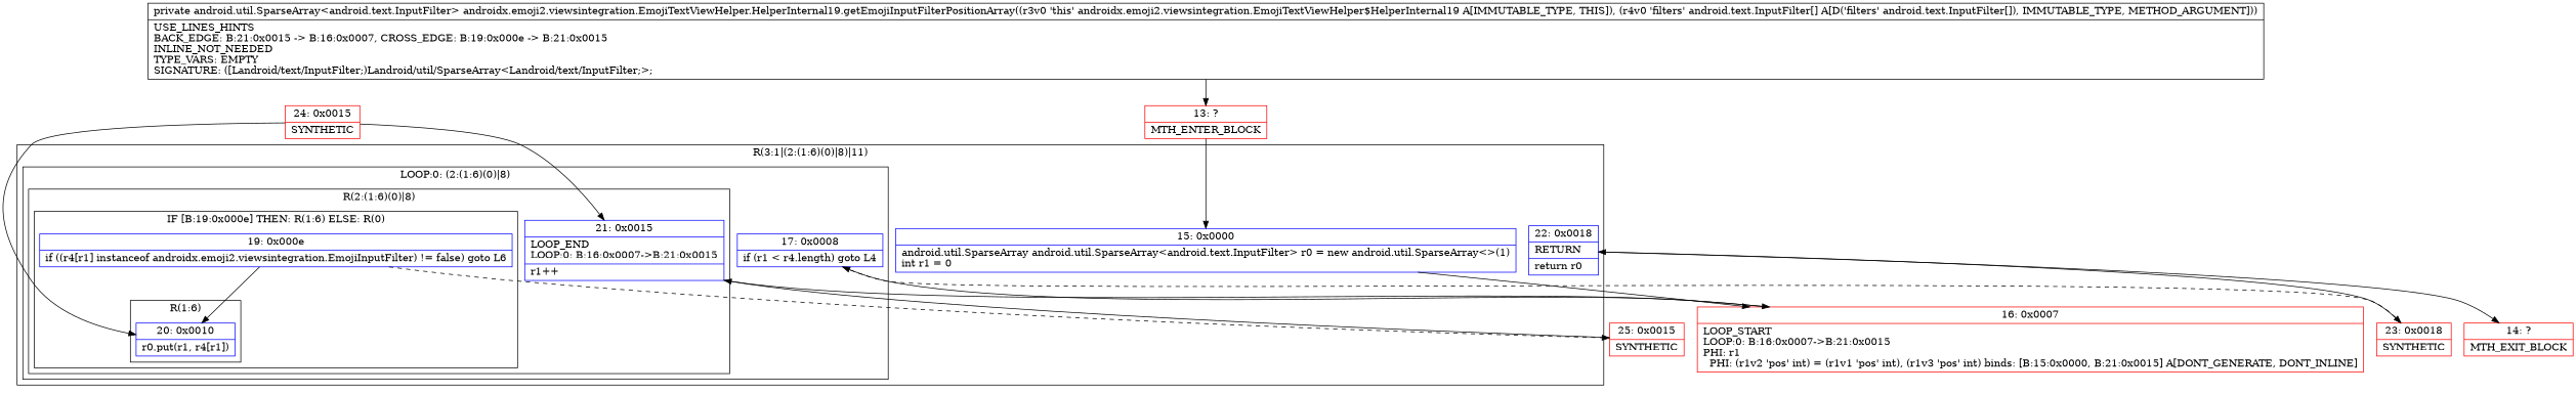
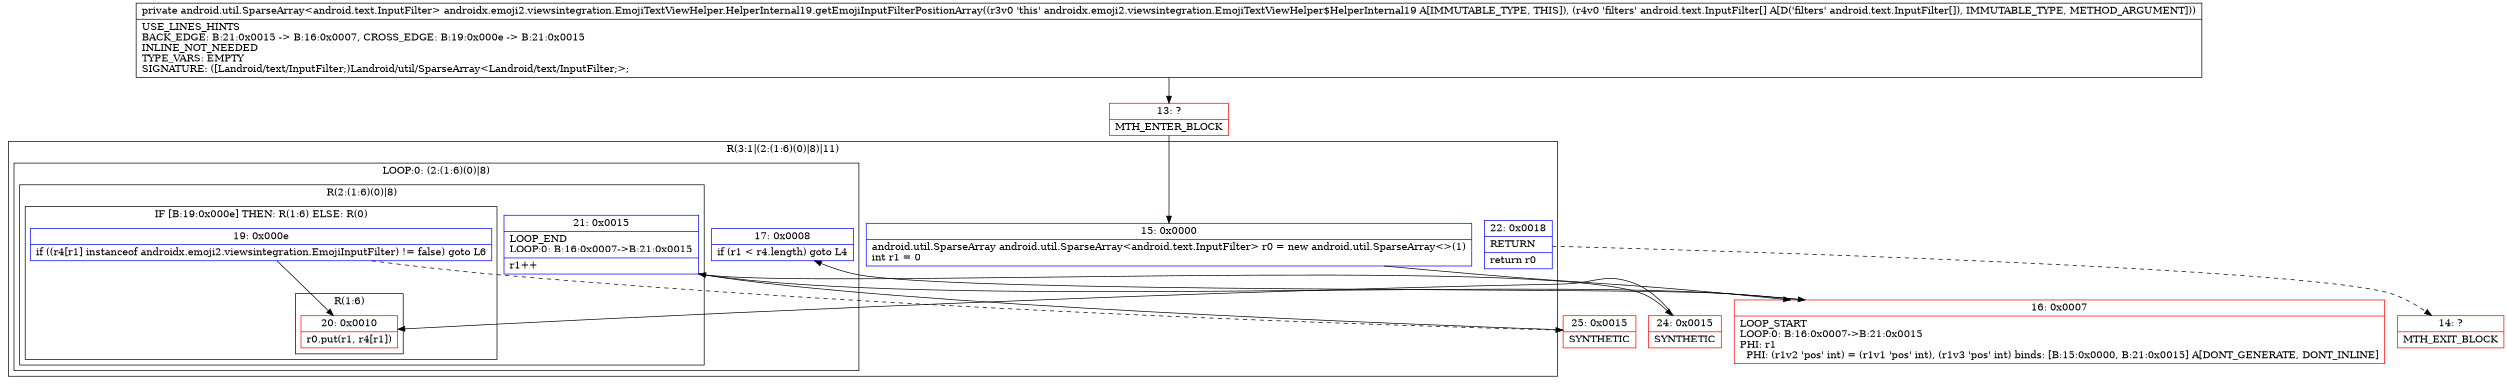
  digraph {
    node [color=blue shape=record]
-   n1 [label="{20\:\ 0x0010|r0.put(r1, r4[r1])\l}"]
+   n1 [color=red label="{20\:\ 0x0010|r0.put(r1, r4[r1])\l}"]
    n2 [label="{19\:\ 0x000e|if ((r4[r1] instanceof androidx.emoji2.viewsintegration.EmojiInputFilter) != false) goto L6\l}"]
    n3 [label="{21\:\ 0x0015|LOOP_END\lLOOP:0: B:16:0x0007\-\>B:21:0x0015\l|r1++\l}"]
    n4 [label="{17\:\ 0x0008|if (r1 \< r4.length) goto L4\l}"]
    n5 [label="{15\:\ 0x0000|android.util.SparseArray android.util.SparseArray\<android.text.InputFilter\> r0 = new android.util.SparseArray\<\>(1)\lint r1 = 0\l}"]
    n6 [label="{22\:\ 0x0018|RETURN\l|return r0\l}"]
    n7 [color=red label="{25\:\ 0x0015|SYNTHETIC\l}"]
    n8 [color=red label="{16\:\ 0x0007|LOOP_START\lLOOP:0: B:16:0x0007\-\>B:21:0x0015\lPHI: r1 \l  PHI: (r1v2 'pos' int) = (r1v1 'pos' int), (r1v3 'pos' int) binds: [B:15:0x0000, B:21:0x0015] A[DONT_GENERATE, DONT_INLINE]\l}"]
-   n9 [color=red label="{23\:\ 0x0018|SYNTHETIC\l}"]
    n10 [color=red label="{14\:\ ?|MTH_EXIT_BLOCK\l}"]
    n11 [color=red label="{24\:\ 0x0015|SYNTHETIC\l}"]
    n12 [color=red label="{13\:\ ?|MTH_ENTER_BLOCK\l}"]
    n13 [label="{private android.util.SparseArray\<android.text.InputFilter\> androidx.emoji2.viewsintegration.EmojiTextViewHelper.HelperInternal19.getEmojiInputFilterPositionArray((r3v0 'this' androidx.emoji2.viewsintegration.EmojiTextViewHelper$HelperInternal19 A[IMMUTABLE_TYPE, THIS]), (r4v0 'filters' android.text.InputFilter[] A[D('filters' android.text.InputFilter[]), IMMUTABLE_TYPE, METHOD_ARGUMENT]))  | USE_LINES_HINTS\lBACK_EDGE: B:21:0x0015 \-\> B:16:0x0007, CROSS_EDGE: B:19:0x000e \-\> B:21:0x0015\lINLINE_NOT_NEEDED\lTYPE_VARS: EMPTY\lSIGNATURE: ([Landroid\/text\/InputFilter;)Landroid\/util\/SparseArray\<Landroid\/text\/InputFilter;\>;\l}" color=""]
    subgraph cluster_1 {
      label="R(3:1|(2:(1:6)(0)|8)|11)"
      n5
      n6
      subgraph cluster_2 {
        label="LOOP:0: (2:(1:6)(0)|8)"
        n4
        subgraph cluster_3 {
          label="R(2:(1:6)(0)|8)"
          n3
          subgraph cluster_4 {
            label="IF [B:19:0x000e] THEN: R(1:6) ELSE: R(0)"
            n2
            subgraph cluster_5 {
              label="R(1:6)"
              n1
            }
            subgraph cluster_6 {
              label="R(0)"
            }
          }
        }
      }
    }
    n2 -> n1
    n2 -> n7 [style=dashed]
    n3 -> n8
-   n4 -> n9 [style=dashed]
    n5 -> n8
-   n6 -> n10
+   n6 -> n10 [style=dashed]
    n7 -> n3
    n8 -> n4
-   n9 -> n6
    n11 -> n1
-   n11 -> n3
+   n3 -> n11
    n12 -> n5
    n13 -> n12
  }
